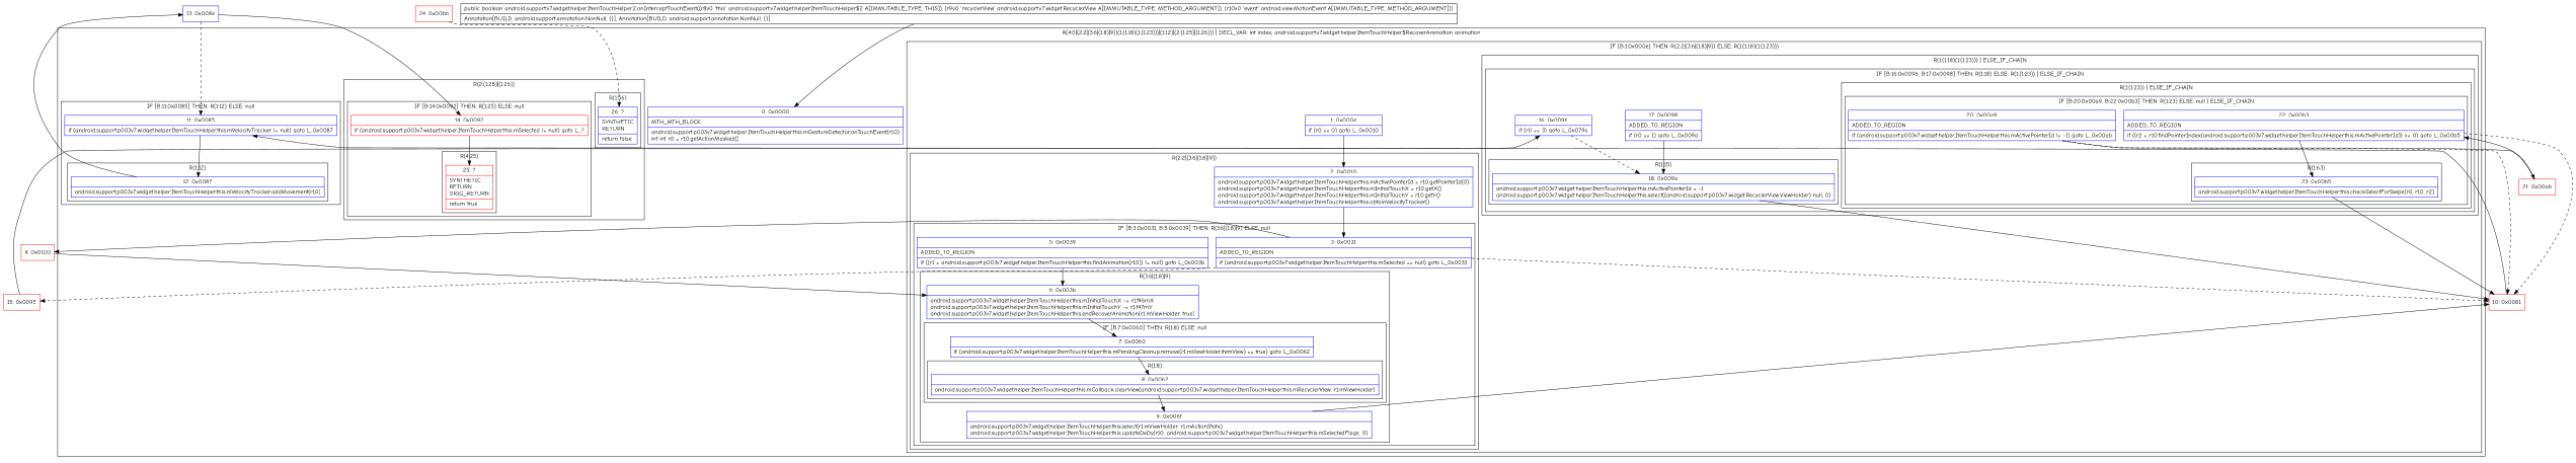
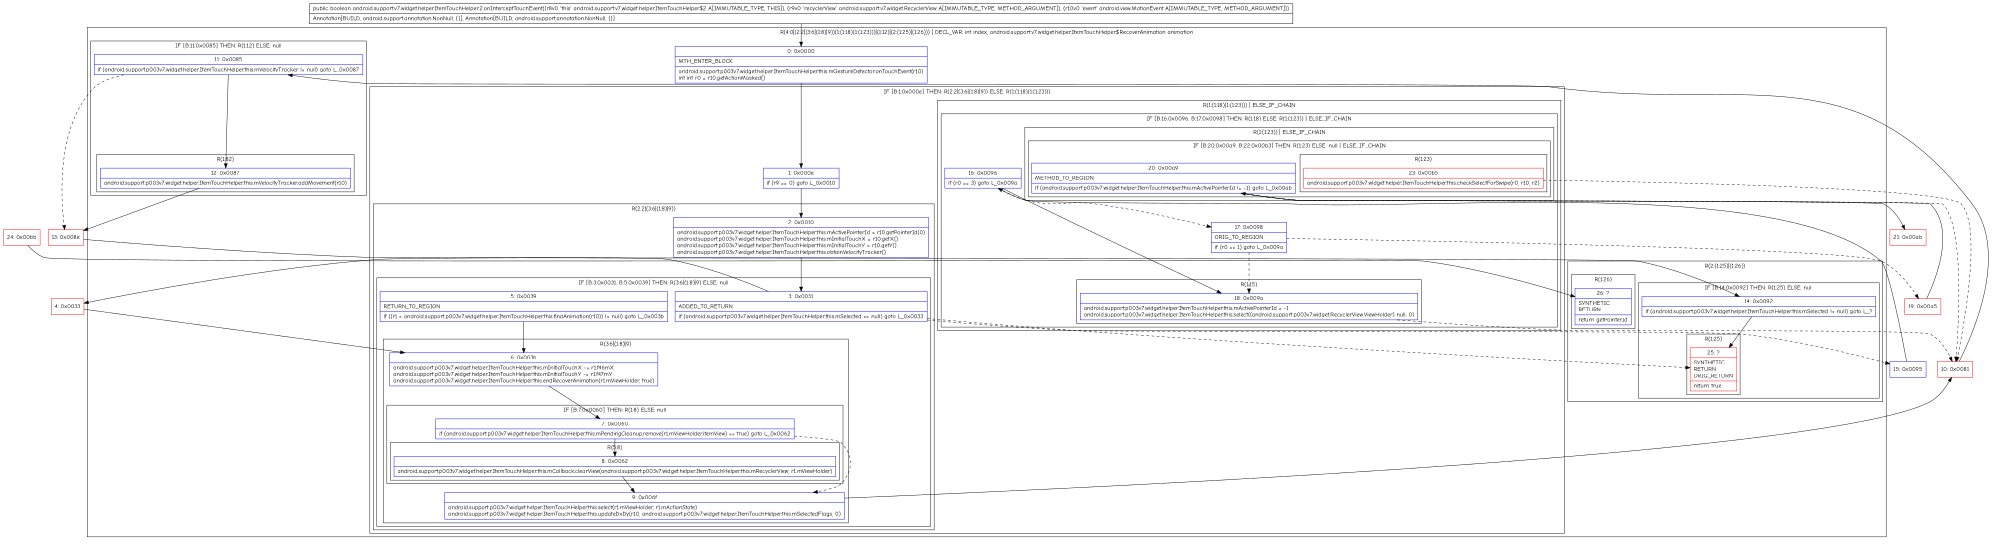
  digraph {
    fontname="Comic Neue"
    node [color=blue fontname="Comic Neue" shape=record]
    edge [fontname="Comic Neue"]
    n1 [label="{8\:\ 0x0062|android.support.p003v7.widget.helper.ItemTouchHelper.this.mCallback.clearView(android.support.p003v7.widget.helper.ItemTouchHelper.this.mRecyclerView, r1.mViewHolder)\l}"]
    n2 [label="{7\:\ 0x0060|if (android.support.p003v7.widget.helper.ItemTouchHelper.this.mPendingCleanup.remove(r1.mViewHolder.itemView) == true) goto L_0x0062\l}"]
    n3 [label="{6\:\ 0x003b|android.support.p003v7.widget.helper.ItemTouchHelper.this.mInitialTouchX \-= r1.f46mX\landroid.support.p003v7.widget.helper.ItemTouchHelper.this.mInitialTouchY \-= r1.f47mY\landroid.support.p003v7.widget.helper.ItemTouchHelper.this.endRecoverAnimation(r1.mViewHolder, true)\l}"]
    n4 [label="{9\:\ 0x006f|android.support.p003v7.widget.helper.ItemTouchHelper.this.select(r1.mViewHolder, r1.mActionState)\landroid.support.p003v7.widget.helper.ItemTouchHelper.this.updateDxDy(r10, android.support.p003v7.widget.helper.ItemTouchHelper.this.mSelectedFlags, 0)\l}"]
-   n5 [label="{3\:\ 0x0031|ADDED_TO_REGION\l|if (android.support.p003v7.widget.helper.ItemTouchHelper.this.mSelected == null) goto L_0x0033\l}"]
-   n6 [label="{5\:\ 0x0039|ADDED_TO_REGION\l|if ((r1 = android.support.p003v7.widget.helper.ItemTouchHelper.this.findAnimation(r10)) != null) goto L_0x003b\l}"]
+   n5 [label="{3\:\ 0x0031|ADDED_TO_RETURN\l|if (android.support.p003v7.widget.helper.ItemTouchHelper.this.mSelected == null) goto L_0x0033\l}"]
+   n6 [label="{5\:\ 0x0039|RETURN_TO_REGION\l|if ((r1 = android.support.p003v7.widget.helper.ItemTouchHelper.this.findAnimation(r10)) != null) goto L_0x003b\l}"]
    n7 [label="{2\:\ 0x0010|android.support.p003v7.widget.helper.ItemTouchHelper.this.mActivePointerId = r10.getPointerId(0)\landroid.support.p003v7.widget.helper.ItemTouchHelper.this.mInitialTouchX = r10.getX()\landroid.support.p003v7.widget.helper.ItemTouchHelper.this.mInitialTouchY = r10.getY()\landroid.support.p003v7.widget.helper.ItemTouchHelper.this.obtainVelocityTracker()\l}"]
    n8 [label="{18\:\ 0x009a|android.support.p003v7.widget.helper.ItemTouchHelper.this.mActivePointerId = \-1\landroid.support.p003v7.widget.helper.ItemTouchHelper.this.select((android.support.p003v7.widget.RecyclerView.ViewHolder) null, 0)\l}"]
-   n9 [label="{23\:\ 0x00b5|android.support.p003v7.widget.helper.ItemTouchHelper.this.checkSelectForSwipe(r0, r10, r2)\l}"]
-   n10 [label="{20\:\ 0x00a9|ADDED_TO_REGION\l|if (android.support.p003v7.widget.helper.ItemTouchHelper.this.mActivePointerId != \-1) goto L_0x00ab\l}"]
-   n11 [label="{22\:\ 0x00b3|ADDED_TO_REGION\l|if ((r2 = r10.findPointerIndex(android.support.p003v7.widget.helper.ItemTouchHelper.this.mActivePointerId)) \>= 0) goto L_0x00b5\l}"]
-   n12 [label="{16\:\ 0x0096|if (r0 == 3) goto L_0x079a\l}"]
-   n13 [label="{17\:\ 0x0098|ADDED_TO_REGION\l|if (r0 == 1) goto L_0x009a\l}"]
-   n14 [label="{1\:\ 0x000e|if (r0 == 0) goto L_0x0010\l}"]
+   n9 [color=red label="{23\:\ 0x00b5|android.support.p003v7.widget.helper.ItemTouchHelper.this.checkSelectForSwipe(r0, r10, r2)\l}"]
+   n10 [label="{20\:\ 0x00a9|METHOD_TO_REGION\l|if (android.support.p003v7.widget.helper.ItemTouchHelper.this.mActivePointerId != \-1) goto L_0x00ab\l}"]
+   n12 [label="{16\:\ 0x0096|if (r0 == 3) goto L_0x009a\l}"]
+   n13 [label="{17\:\ 0x0098|ORIG_TO_REGION\l|if (r0 == 1) goto L_0x009a\l}"]
+   n14 [label="{1\:\ 0x000e|if (r9 == 0) goto L_0x0010\l}"]
    n15 [label="{12\:\ 0x0087|android.support.p003v7.widget.helper.ItemTouchHelper.this.mVelocityTracker.addMovement(r10)\l}"]
    n16 [label="{11\:\ 0x0085|if (android.support.p003v7.widget.helper.ItemTouchHelper.this.mVelocityTracker != null) goto L_0x0087\l}"]
    n17 [color=red label="{25\:\ ?|SYNTHETIC\lRETURN\lORIG_RETURN\l|return true\l}"]
-   n18 [color=red label="{14\:\ 0x0092|if (android.support.p003v7.widget.helper.ItemTouchHelper.this.mSelected != null) goto L_?\l}"]
-   n19 [label="{26\:\ ?|SYNTHETIC\lRETURN\l|return false\l}"]
-   n20 [label="{0\:\ 0x0000|MTH_MTH_BLOCK\l|android.support.p003v7.widget.helper.ItemTouchHelper.this.mGestureDetector.onTouchEvent(r10)\lint int r0 = r10.getActionMasked()\l}"]
+   n18 [label="{14\:\ 0x0092|if (android.support.p003v7.widget.helper.ItemTouchHelper.this.mSelected != null) goto L_?\l}"]
+   n19 [label="{26\:\ ?|SYNTHETIC\lRETURN\l|return getPointerId\l}"]
+   n20 [label="{0\:\ 0x0000|MTH_ENTER_BLOCK\l|android.support.p003v7.widget.helper.ItemTouchHelper.this.mGestureDetector.onTouchEvent(r10)\lint int r0 = r10.getActionMasked()\l}"]
    n21 [color=red label="{10\:\ 0x0081}"]
-   n22 [color=red label="{15\:\ 0x0095}"]
+   n22 [label="{15\:\ 0x0095}"]
    n23 [color=red label="{4\:\ 0x0033}"]
    n24 [color=red label="{21\:\ 0x00ab}"]
-   n26 [label="{13\:\ 0x008e}"]
+   n25 [color=red label="{19\:\ 0x00a5}"]
+   n26 [color=red label="{13\:\ 0x008e}"]
    n27 [color=red label="{24\:\ 0x00bb}"]
    n28 [label="{public boolean android.support.v7.widget.helper.ItemTouchHelper.2.onInterceptTouchEvent((r8v0 'this' android.support.v7.widget.helper.ItemTouchHelper$2 A[IMMUTABLE_TYPE, THIS]), (r9v0 'recyclerView' android.support.v7.widget.RecyclerView A[IMMUTABLE_TYPE, METHOD_ARGUMENT]), (r10v0 'event' android.view.MotionEvent A[IMMUTABLE_TYPE, METHOD_ARGUMENT]))  | Annotation[BUILD, android.support.annotation.NonNull, \{\}], Annotation[BUILD, android.support.annotation.NonNull, \{\}]\l}" color=""]
    subgraph cluster_1 {
      label="R(4:0|(2:2|(3:6|(1:8)|9))(1:(1:18)(1:(1:23)))|(1:12)|(2:(1:25)|(1:26))) | DECL_VAR: int index, android.support.v7.widget.helper.ItemTouchHelper$RecoverAnimation animation\l"
      n20
      subgraph cluster_2 {
        label="IF [B:1:0x000e] THEN: R(2:2|(3:6|(1:8)|9)) ELSE: R(1:(1:18)(1:(1:23)))"
        n14
        subgraph cluster_3 {
          label="R(2:2|(3:6|(1:8)|9))"
          n7
          subgraph cluster_4 {
            label="IF [B:3:0x0031, B:5:0x0039] THEN: R(3:6|(1:8)|9) ELSE: null"
            n5
            n6
            subgraph cluster_5 {
              label="R(3:6|(1:8)|9)"
              n3
              n4
              subgraph cluster_6 {
                label="IF [B:7:0x0060] THEN: R(1:8) ELSE: null"
                n2
                subgraph cluster_7 {
-                 label="R(1:8)"
+                 label="R(5:8)"
                  n1
                }
              }
            }
          }
        }
        subgraph cluster_8 {
          label="R(1:(1:18)(1:(1:23))) | ELSE_IF_CHAIN\l"
          subgraph cluster_9 {
            label="IF [B:16:0x0096, B:17:0x0098] THEN: R(1:18) ELSE: R(1:(1:23)) | ELSE_IF_CHAIN\l"
            n12
            n13
            subgraph cluster_10 {
              label="R(1:15)"
              n8
            }
            subgraph cluster_11 {
              label="R(1:(1:23)) | ELSE_IF_CHAIN\l"
              subgraph cluster_12 {
                label="IF [B:20:0x00a9, B:22:0x00b3] THEN: R(1:23) ELSE: null | ELSE_IF_CHAIN\l"
                n10
-               n11
                subgraph cluster_13 {
-                 label="R(1:63)"
+                 label="R(1:23)"
                  n9
                }
              }
            }
          }
        }
      }
      subgraph cluster_14 {
        label="IF [B:11:0x0085] THEN: R(1:12) ELSE: null"
        n16
        subgraph cluster_15 {
-         label="R(1:12)"
+         label="R(1:82)"
          n15
        }
      }
      subgraph cluster_16 {
        label="R(2:(1:25)|(1:26))"
        subgraph cluster_17 {
          label="IF [B:14:0x0092] THEN: R(1:25) ELSE: null"
          n18
          subgraph cluster_18 {
-           label="R(4:25)"
+           label="R(1:25)"
            n17
          }
        }
        subgraph cluster_19 {
-         label="R(1:56)"
+         label="R(1:26)"
          n19
        }
      }
    }
    n1 -> n4
    n2 -> n1
+   n2 -> n4 [style=dashed]
    n3 -> n2
    n4 -> n21
-   n5 -> n21 [style=dashed]
+   n5 -> n17 [style=dashed]
    n5 -> n22 [style=dashed]
    n5 -> n23
    n6 -> n3
    n7 -> n5
-   n8 -> n21
-   n9 -> n21
+   n8 -> n21 [style=dashed]
+   n9 -> n21 [style=dashed]
    n10 -> n21 [style=dashed]
    n10 -> n24
-   n11 -> n9
-   n11 -> n21 [style=dashed]
-   n12 -> n8 [style=dashed]
-   n13 -> n8
+   n12 -> n8
+   n12 -> n13 [style=dashed]
+   n13 -> n8 [style=dashed]
+   n13 -> n25 [style=dashed]
    n14 -> n7
    n15 -> n26
    n16 -> n15
-   n26 -> n16 [style=dashed]
+   n16 -> n26 [style=dashed]
    n18 -> n17
+   n20 -> n14
    n21 -> n16
    n22 -> n12
    n23 -> n3
-   n24 -> n11
+   n25 -> n10
    n26 -> n18
-   n27 -> n19 [style=dashed]
+   n27 -> n19
    n28 -> n20
  }
